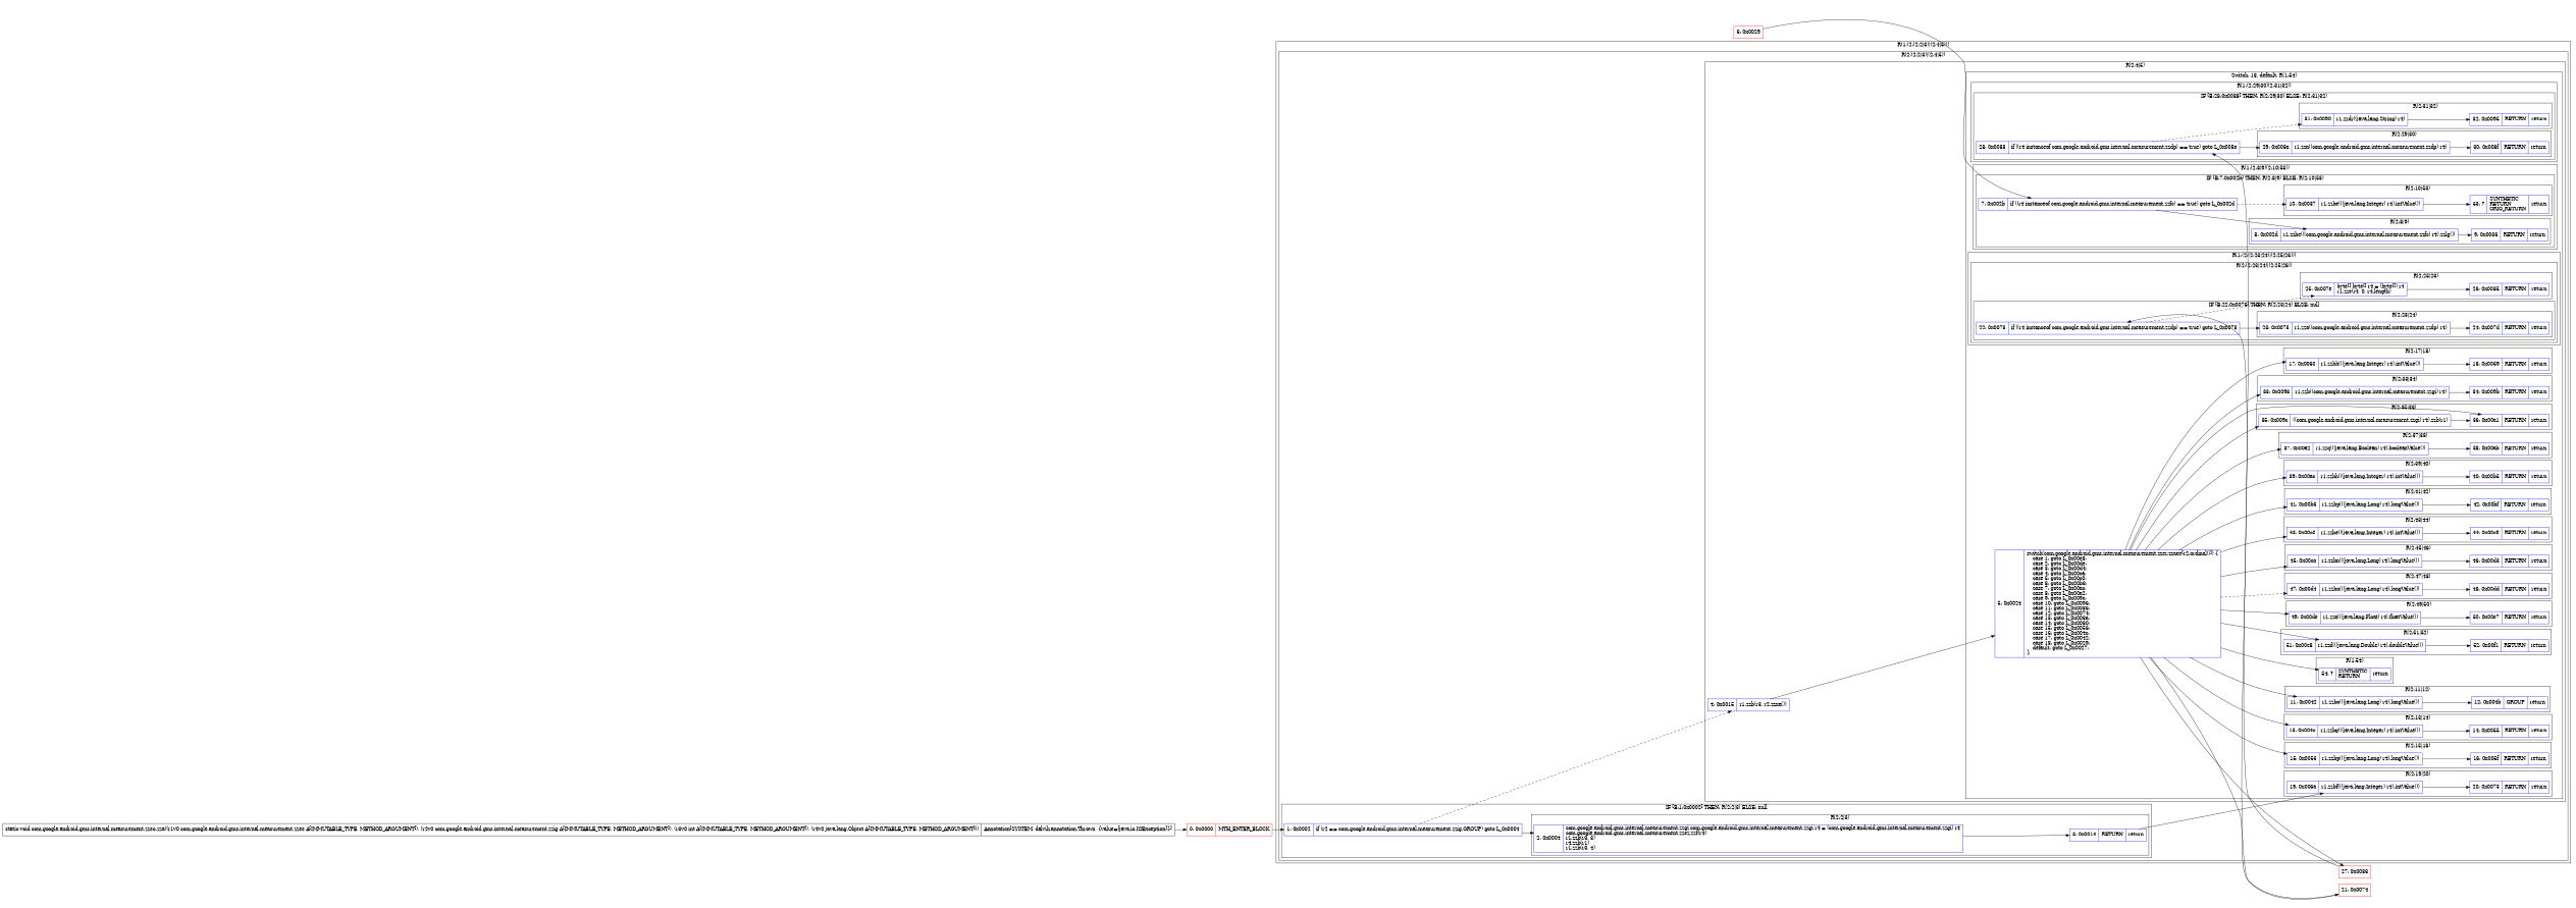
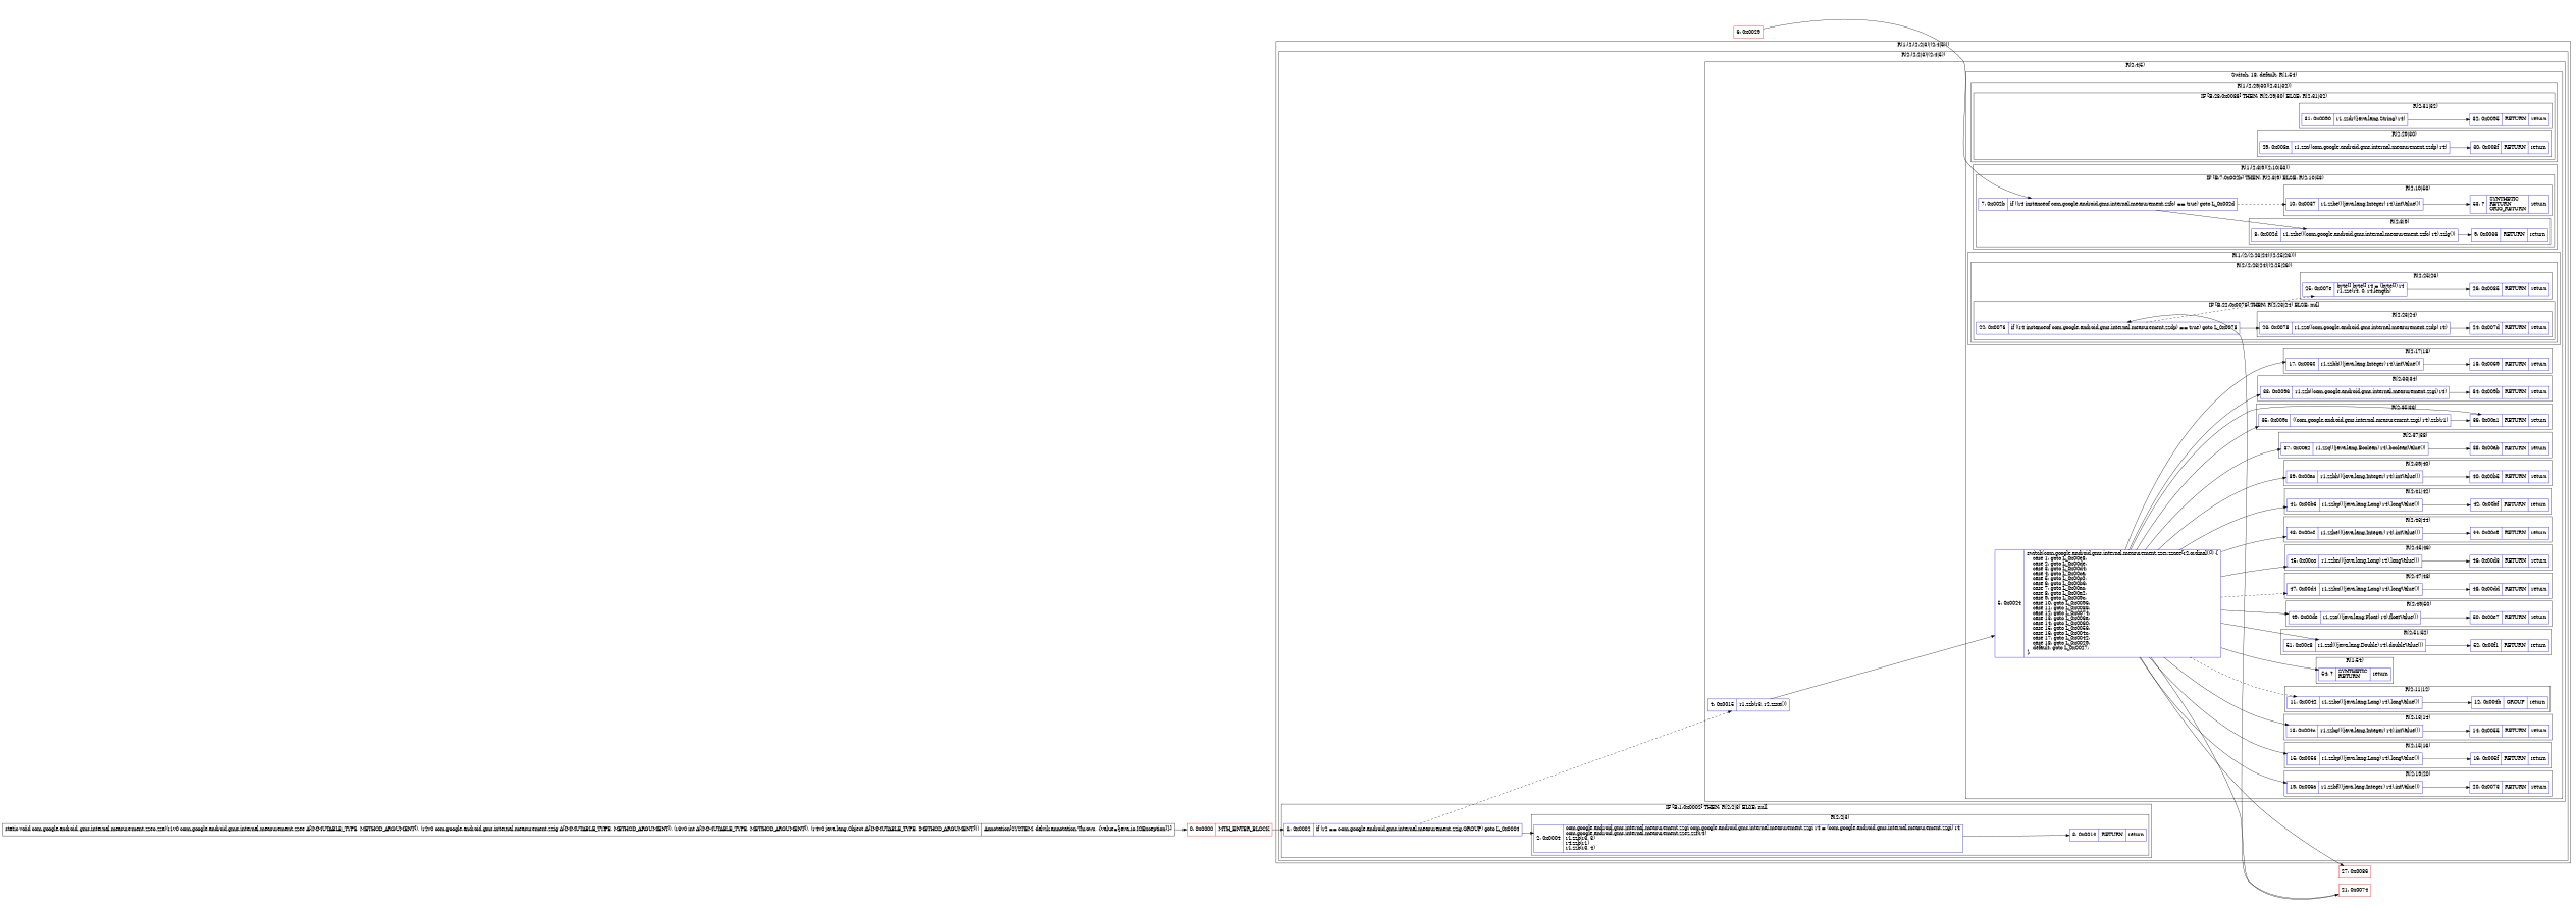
  digraph {
    rankdir=LR
    node [color=blue shape=record]
    n1 [label="{2\:\ 0x0004|com.google.android.gms.internal.measurement.zzgi com.google.android.gms.internal.measurement.zzgi r4 = (com.google.android.gms.internal.measurement.zzgi) r4\lcom.google.android.gms.internal.measurement.zzez.zzf(r4)\lr1.zzb(r3, 3)\lr4.zzb(r1)\lr1.zzb(r3, 4)\l}"]
    n2 [label="{3\:\ 0x0014|RETURN\l|return\l}"]
    n3 [label="{1\:\ 0x0002|if (r2 == com.google.android.gms.internal.measurement.zzig.GROUP) goto L_0x0004\l}"]
    n4 [label="{51\:\ 0x00e8|r1.zzd(((java.lang.Double) r4).doubleValue())\l}"]
    n5 [label="{52\:\ 0x00f1|RETURN\l|return\l}"]
    n6 [label="{49\:\ 0x00de|r1.zza(((java.lang.Float) r4).floatValue())\l}"]
    n7 [label="{50\:\ 0x00e7|RETURN\l|return\l}"]
    n8 [label="{47\:\ 0x00d4|r1.zzbn(((java.lang.Long) r4).longValue())\l}"]
    n9 [label="{48\:\ 0x00dd|RETURN\l|return\l}"]
    n10 [label="{45\:\ 0x00ca|r1.zzbn(((java.lang.Long) r4).longValue())\l}"]
    n11 [label="{46\:\ 0x00d3|RETURN\l|return\l}"]
    n12 [label="{43\:\ 0x00c0|r1.zzbe(((java.lang.Integer) r4).intValue())\l}"]
    n13 [label="{44\:\ 0x00c9|RETURN\l|return\l}"]
    n14 [label="{41\:\ 0x00b6|r1.zzbp(((java.lang.Long) r4).longValue())\l}"]
    n15 [label="{42\:\ 0x00bf|RETURN\l|return\l}"]
    n16 [label="{39\:\ 0x00ac|r1.zzbh(((java.lang.Integer) r4).intValue())\l}"]
    n17 [label="{40\:\ 0x00b5|RETURN\l|return\l}"]
    n18 [label="{37\:\ 0x00a2|r1.zzq(((java.lang.Boolean) r4).booleanValue())\l}"]
    n19 [label="{38\:\ 0x00ab|RETURN\l|return\l}"]
    n20 [label="{35\:\ 0x009c|((com.google.android.gms.internal.measurement.zzgi) r4).zzb(r1)\l}"]
    n21 [label="{36\:\ 0x00a1|RETURN\l|return\l}"]
    n22 [label="{33\:\ 0x0096|r1.zzb((com.google.android.gms.internal.measurement.zzgi) r4)\l}"]
    n23 [label="{34\:\ 0x009b|RETURN\l|return\l}"]
    n24 [label="{29\:\ 0x008a|r1.zza((com.google.android.gms.internal.measurement.zzdp) r4)\l}"]
    n25 [label="{30\:\ 0x008f|RETURN\l|return\l}"]
    n26 [label="{31\:\ 0x0090|r1.zzdr((java.lang.String) r4)\l}"]
    n27 [label="{32\:\ 0x0095|RETURN\l|return\l}"]
-   n28 [label="{28\:\ 0x0088|if ((r4 instanceof com.google.android.gms.internal.measurement.zzdp) == true) goto L_0x008a\l}"]
    n29 [label="{23\:\ 0x0078|r1.zza((com.google.android.gms.internal.measurement.zzdp) r4)\l}"]
    n30 [label="{24\:\ 0x007d|RETURN\l|return\l}"]
    n31 [label="{22\:\ 0x0076|if ((r4 instanceof com.google.android.gms.internal.measurement.zzdp) == true) goto L_0x0078\l}"]
    n32 [label="{25\:\ 0x007e|byte[] byte[] r4 = (byte[]) r4\lr1.zze(r4, 0, r4.length)\l}"]
    n33 [label="{26\:\ 0x0085|RETURN\l|return\l}"]
    n34 [label="{19\:\ 0x006a|r1.zzbf(((java.lang.Integer) r4).intValue())\l}"]
    n35 [label="{20\:\ 0x0073|RETURN\l|return\l}"]
    n36 [label="{17\:\ 0x0060|r1.zzbh(((java.lang.Integer) r4).intValue())\l}"]
    n37 [label="{18\:\ 0x0069|RETURN\l|return\l}"]
    n38 [label="{15\:\ 0x0056|r1.zzbp(((java.lang.Long) r4).longValue())\l}"]
    n39 [label="{16\:\ 0x005f|RETURN\l|return\l}"]
    n40 [label="{13\:\ 0x004c|r1.zzbg(((java.lang.Integer) r4).intValue())\l}"]
    n41 [label="{14\:\ 0x0055|RETURN\l|return\l}"]
    n42 [label="{11\:\ 0x0042|r1.zzbo(((java.lang.Long) r4).longValue())\l}"]
    n43 [label="{12\:\ 0x004b|GROUP\l|return\l}"]
    n44 [label="{8\:\ 0x002d|r1.zzbe(((com.google.android.gms.internal.measurement.zzfc) r4).zzlg())\l}"]
    n45 [label="{9\:\ 0x0036|RETURN\l|return\l}"]
    n46 [label="{10\:\ 0x0037|r1.zzbe(((java.lang.Integer) r4).intValue())\l}"]
    n47 [label="{53\:\ ?|SYNTHETIC\lRETURN\lORIG_RETURN\l|return\l}"]
    n48 [label="{7\:\ 0x002b|if ((r4 instanceof com.google.android.gms.internal.measurement.zzfc) == true) goto L_0x002d\l}"]
    n49 [label="{54\:\ ?|SYNTHETIC\lRETURN\l|return\l}"]
    n50 [label="{5\:\ 0x0024|switch(com.google.android.gms.internal.measurement.zzer.zzaee[r2.ordinal()]) \{\l    case 1: goto L_0x00e8;\l    case 2: goto L_0x00de;\l    case 3: goto L_0x00d4;\l    case 4: goto L_0x00ca;\l    case 5: goto L_0x00c0;\l    case 6: goto L_0x00b6;\l    case 7: goto L_0x00ac;\l    case 8: goto L_0x00a2;\l    case 9: goto L_0x009c;\l    case 10: goto L_0x0096;\l    case 11: goto L_0x0086;\l    case 12: goto L_0x0074;\l    case 13: goto L_0x006a;\l    case 14: goto L_0x0060;\l    case 15: goto L_0x0056;\l    case 16: goto L_0x004c;\l    case 17: goto L_0x0042;\l    case 18: goto L_0x0029;\l    default: goto L_0x0027;\l\}\l}"]
    n51 [label="{4\:\ 0x0015|r1.zzb(r3, r2.zzxa())\l}"]
    n52 [color=red label="{21\:\ 0x0074}"]
    n53 [color=red label="{27\:\ 0x0086}"]
    n54 [color=red label="{6\:\ 0x0029}"]
    n55 [color=red label="{0\:\ 0x0000|MTH_ENTER_BLOCK\l}"]
    n56 [label="{static void com.google.android.gms.internal.measurement.zzeo.zza((r1v0 com.google.android.gms.internal.measurement.zzee A[IMMUTABLE_TYPE, METHOD_ARGUMENT]), (r2v0 com.google.android.gms.internal.measurement.zzig A[IMMUTABLE_TYPE, METHOD_ARGUMENT]), (r3v0 int A[IMMUTABLE_TYPE, METHOD_ARGUMENT]), (r4v0 java.lang.Object A[IMMUTABLE_TYPE, METHOD_ARGUMENT]))  | Annotation[SYSTEM, dalvik.annotation.Throws, \{value=[java.io.IOException]\}]\l}" color=""]
    subgraph cluster_1 {
      label="R(1:(2:(2:2|3)|(2:4|5)))"
      subgraph cluster_2 {
        label="R(2:(2:2|3)|(2:4|5))"
        subgraph cluster_3 {
          label="IF [B:1:0x0002] THEN: R(2:2|3) ELSE: null"
          n3
          subgraph cluster_4 {
            label="R(2:2|3)"
            n1
            n2
          }
        }
        subgraph cluster_5 {
          label="R(2:4|5)"
          n51
          subgraph cluster_6 {
            label="Switch: 18, default: R(1:54)"
            n50
            subgraph cluster_7 {
              label="R(2:51|52)"
              n4
              n5
            }
            subgraph cluster_8 {
              label="R(2:49|50)"
              n6
              n7
            }
            subgraph cluster_9 {
              label="R(2:47|48)"
              n8
              n9
            }
            subgraph cluster_10 {
              label="R(2:45|46)"
              n10
              n11
            }
            subgraph cluster_11 {
              label="R(2:43|44)"
              n12
              n13
            }
            subgraph cluster_12 {
              label="R(2:41|42)"
              n14
              n15
            }
            subgraph cluster_13 {
              label="R(2:39|40)"
              n16
              n17
            }
            subgraph cluster_14 {
              label="R(2:37|38)"
              n18
              n19
            }
            subgraph cluster_15 {
              label="R(2:35|36)"
              n20
              n21
            }
            subgraph cluster_16 {
              label="R(2:33|34)"
              n22
              n23
            }
            subgraph cluster_17 {
              label="R(1:(2:29|30)(2:31|32))"
              subgraph cluster_18 {
                label="IF [B:28:0x0088] THEN: R(2:29|30) ELSE: R(2:31|32)"
-               n28
                subgraph cluster_19 {
                  label="R(2:29|30)"
                  n24
                  n25
                }
                subgraph cluster_20 {
                  label="R(2:31|32)"
                  n26
                  n27
                }
              }
            }
            subgraph cluster_21 {
              label="R(1:(2:(2:23|24)|(2:25|26)))"
              subgraph cluster_22 {
                label="R(2:(2:23|24)|(2:25|26))"
                subgraph cluster_23 {
                  label="IF [B:22:0x0076] THEN: R(2:23|24) ELSE: null"
                  n31
                  subgraph cluster_24 {
                    label="R(2:23|24)"
                    n29
                    n30
                  }
                }
                subgraph cluster_25 {
                  label="R(2:25|26)"
                  n32
                  n33
                }
              }
            }
            subgraph cluster_26 {
              label="R(2:19|20)"
              n34
              n35
            }
            subgraph cluster_27 {
              label="R(2:17|18)"
              n36
              n37
            }
            subgraph cluster_28 {
              label="R(2:15|16)"
              n38
              n39
            }
            subgraph cluster_29 {
              label="R(2:13|14)"
              n40
              n41
            }
            subgraph cluster_30 {
              label="R(2:11|12)"
              n42
              n43
            }
            subgraph cluster_31 {
              label="R(1:(2:8|9)(2:10|53))"
              subgraph cluster_32 {
                label="IF [B:7:0x002b] THEN: R(2:8|9) ELSE: R(2:10|53)"
                n48
                subgraph cluster_33 {
                  label="R(2:8|9)"
                  n44
                  n45
                }
                subgraph cluster_34 {
                  label="R(2:10|53)"
                  n46
                  n47
                }
              }
            }
            subgraph cluster_35 {
              label="R(1:54)"
              n49
            }
          }
        }
      }
    }
    n1 -> n2
    n3 -> n1
    n3 -> n51 [style=dashed]
    n4 -> n5
    n6 -> n7
    n8 -> n9
    n10 -> n11
    n12 -> n13
    n14 -> n15
    n16 -> n17
    n18 -> n19
    n20 -> n21
    n22 -> n23
    n24 -> n25
    n26 -> n27
-   n28 -> n24
-   n28 -> n26 [style=dashed]
    n29 -> n30
    n31 -> n29
    n31 -> n32 [style=dashed]
    n32 -> n33
    n34 -> n35
    n36 -> n37
    n38 -> n39
    n40 -> n41
    n42 -> n43
    n44 -> n45
    n46 -> n47
    n48 -> n44
    n48 -> n46 [style=dashed]
    n50 -> n4
    n50 -> n6
    n50 -> n8 [style=dashed]
    n50 -> n10
    n50 -> n12
    n50 -> n14
    n50 -> n16
    n50 -> n18
    n50 -> n20
    n50 -> n21
    n50 -> n22
-   n2 -> n34
+   n50 -> n34
    n50 -> n36
    n50 -> n38
    n50 -> n40
-   n50 -> n42
+   n50 -> n42 [style=dashed]
    n50 -> n49
    n50 -> n52
    n50 -> n53
    n51 -> n50
    n52 -> n31
-   n53 -> n28
    n54 -> n48
    n55 -> n3
    n56 -> n55
  }
